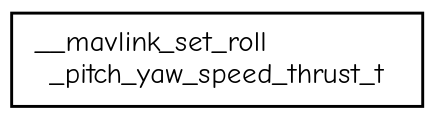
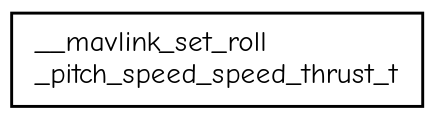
  digraph {
    rankdir=LR
    fontname="Comic Neue"
-   n1 [color=black fillcolor=white fontname="Comic Neue" fontsize=10 height=0.2 label="__mavlink_set_roll\l_pitch_yaw_speed_thrust_t" shape=record style=filled width=0.4]
+   n1 [color=black fillcolor=white fontname="Comic Neue" fontsize=10 height=0.2 label="__mavlink_set_roll\l_pitch_speed_speed_thrust_t" shape=record style=filled width=0.4]
  }
